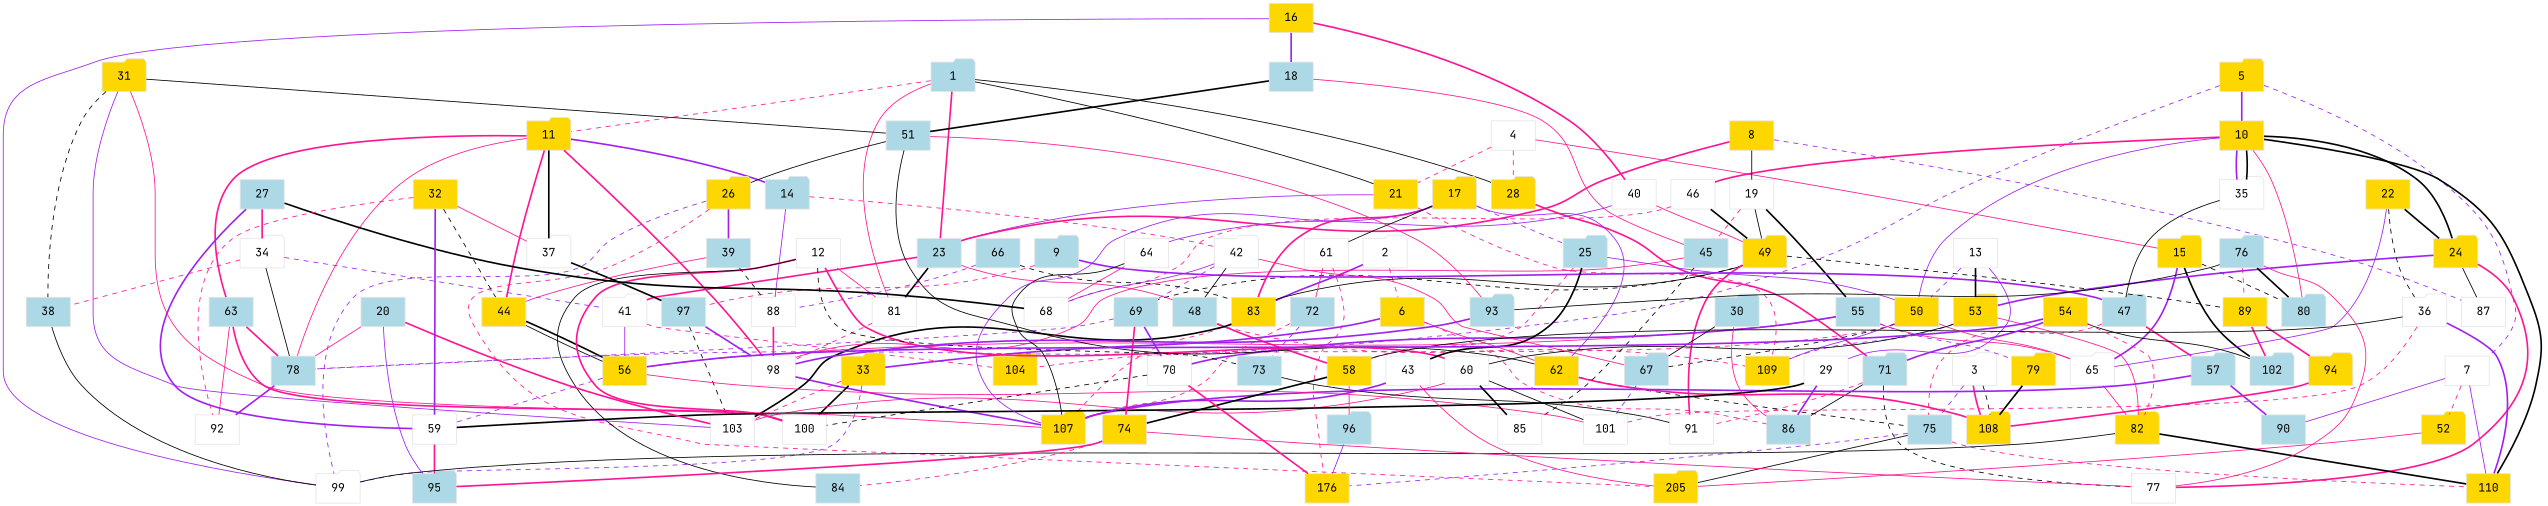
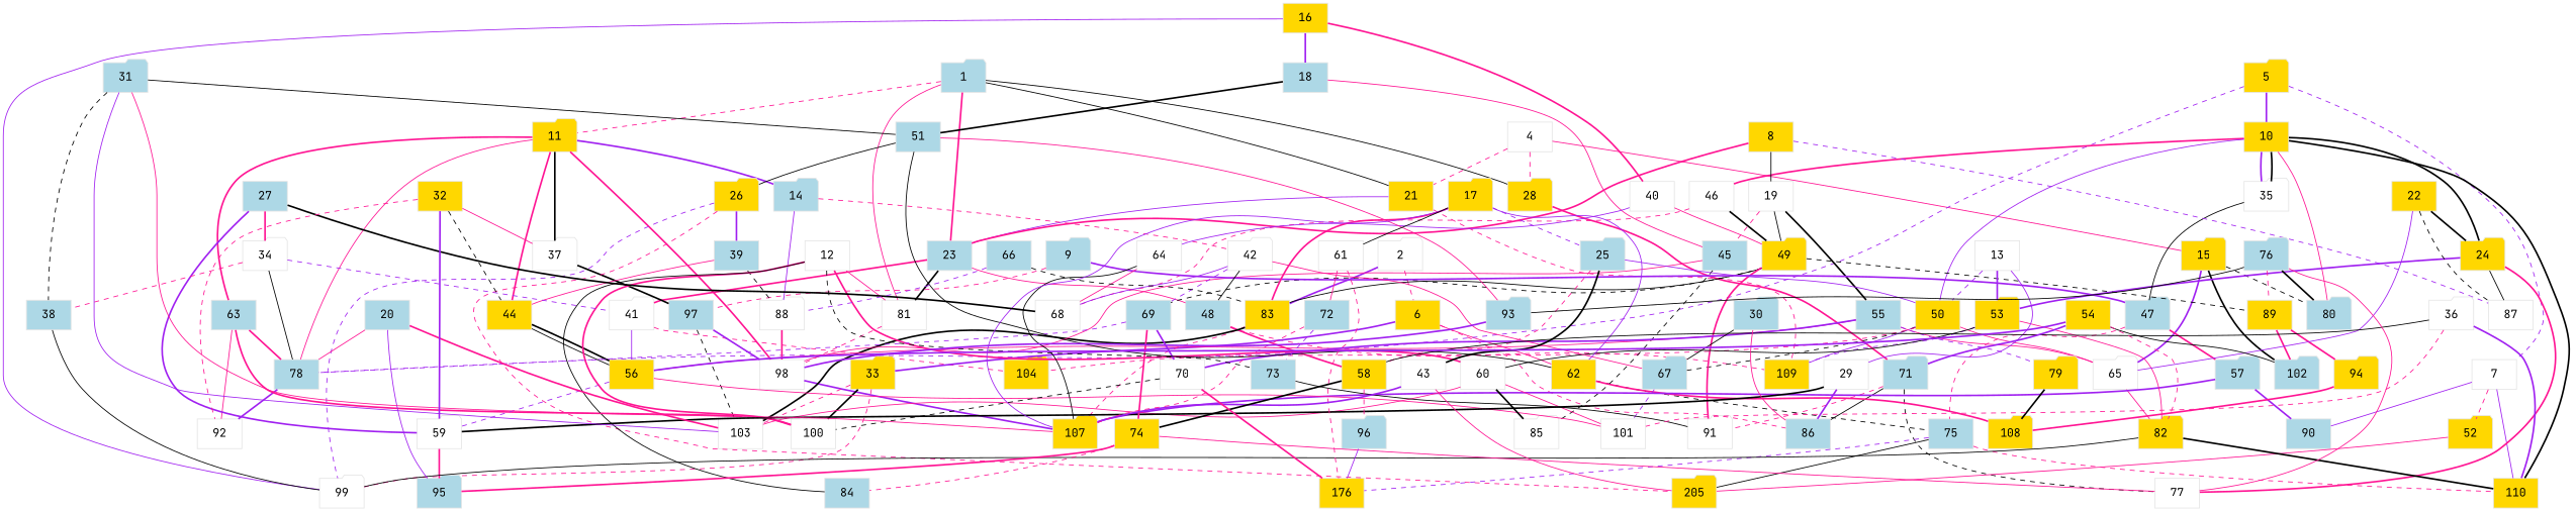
  graph {
    fontname="JetBrains Mono"
    node [color=gray90 fillcolor=lightblue fontname="JetBrains Mono" shape=box style=filled]
    edge [color=deeppink fontname="JetBrains Mono" style=bold]
    1 [shape=folder]
    11 [fillcolor=gold shape=folder]
    21 [fillcolor=gold]
    23
    28 [fillcolor=gold shape=folder]
    81 [fillcolor=white]
    78
    14 [shape=folder]
    37 [fillcolor=white shape=folder]
    44 [fillcolor=gold]
    63
    98 [fillcolor=white]
    109 [fillcolor=gold]
    48
    41 [fillcolor=white shape=folder]
    71 [shape=folder]
    2 [fillcolor=white shape=folder]
    6 [fillcolor=gold]
    83 [fillcolor=gold]
    33 [fillcolor=gold shape=folder]
    62 [fillcolor=gold]
    86
    107 [fillcolor=gold shape=folder]
    103 [fillcolor=white shape=folder]
-   3 [fillcolor=white shape=folder]
    75
    108 [fillcolor=gold shape=folder]
    110 [fillcolor=gold]
    n29 [fillcolor=gold label=205 shape=folder]
    n30 [fillcolor=gold label=176]
    4 [fillcolor=white]
    15 [fillcolor=gold shape=folder]
    80 [shape=folder]
    65 [fillcolor=white shape=folder]
    102 [shape=folder]
    5 [fillcolor=gold shape=folder]
    7 [fillcolor=white]
    10 [fillcolor=gold]
    52 [fillcolor=gold shape=folder]
    90
    24 [fillcolor=gold shape=folder]
    35 [fillcolor=white shape=folder]
    46 [fillcolor=white]
    50 [fillcolor=gold]
    92 [fillcolor=white]
    100 [fillcolor=white]
    99 [fillcolor=white shape=folder]
    8 [fillcolor=gold]
    19 [fillcolor=white]
    87 [fillcolor=white]
    45
    49 [fillcolor=gold shape=folder]
    55
    9 [shape=folder]
    47 [shape=folder]
    97
    26 [fillcolor=gold shape=folder]
    39
    57 [shape=folder]
    53 [fillcolor=gold shape=folder]
    77 [fillcolor=white]
    68 [fillcolor=white]
    67 [shape=folder]
    104 [fillcolor=gold shape=folder]
    42 [fillcolor=white shape=folder]
    88 [fillcolor=white shape=folder]
    56 [fillcolor=gold]
    12 [fillcolor=white]
    60 [fillcolor=white]
    84
    73
    101 [fillcolor=white]
    85 [fillcolor=white shape=folder]
    13 [fillcolor=white]
    29 [fillcolor=white]
    59 [fillcolor=white shape=folder]
    82 [fillcolor=gold shape=folder]
    69
    16 [fillcolor=gold]
    18
    40 [fillcolor=white]
    51
    64 [fillcolor=white]
    17 [fillcolor=gold shape=folder]
    25 [shape=folder]
    61 [fillcolor=white]
    43 [fillcolor=white]
    58 [fillcolor=gold]
    72
    93 [shape=folder]
    89 [fillcolor=gold]
    91 [fillcolor=white shape=folder]
    70 [fillcolor=white]
    79 [fillcolor=gold shape=folder]
    20
    95 [shape=folder]
    22 [fillcolor=gold]
    36 [fillcolor=white shape=folder]
    74 [fillcolor=gold]
    96 [shape=folder]
    27
    34 [fillcolor=white shape=folder]
    38
    30 [shape=folder]
-   31 [fillcolor=gold shape=folder]
+   31 [shape=folder]
    32 [fillcolor=gold]
    94 [fillcolor=gold shape=folder]
    54 [fillcolor=gold]
    66
    76 [shape=folder]
    1 -- 11 [style=dashed]
    1 -- 21 [color=black style=solid]
    1 -- 23
    1 -- 28 [color=black style=solid]
    1 -- 81 [style=solid]
    11 -- 78 [style=solid]
    11 -- 14 [color=purple]
    11 -- 37 [color=black]
    11 -- 44
    11 -- 63
    11 -- 98
    21 -- 23 [color=purple style=solid]
    21 -- 109 [style=dashed]
    23 -- 81 [color=black]
    23 -- 48 [style=solid]
    23 -- 41
    28 -- 71
    81 -- 98 [style=dashed]
    78 -- 92 [color=purple]
    14 -- 42 [style=dashed]
    14 -- 88 [color=purple style=solid]
    37 -- 97 [color=black]
    44 -- 56 [color=black style=solid]
    44 -- 56 [color=black]
    63 -- 78
    63 -- 92 [style=solid]
    63 -- 100
    98 -- 107 [color=purple]
    48 -- 109 [style=dashed]
    48 -- 58
    41 -- 104 [style=dashed]
    41 -- 56 [color=purple style=solid]
    71 -- 86 [color=black style=solid]
    71 -- 77 [color=black style=dashed]
    71 -- 91 [style=dashed]
    2 -- 6 [style=dashed]
    2 -- 83 [color=purple]
    6 -- 33 [color=purple]
    6 -- 62 [style=solid]
    6 -- 86 [style=dashed]
    83 -- 107 [style=dashed]
    83 -- 103 [color=black]
    33 -- 103 [style=dashed]
    33 -- 100 [color=black]
-   33 -- 99 [color=purple style=dashed]
+   33 -- 99 [style=dashed]
    62 -- 75 [color=black style=dashed]
    62 -- 108
-   3 -- 75 [color=purple style=dashed]
-   3 -- 108
-   3 -- 108 [color=black style=dashed]
    75 -- 110 [style=dashed]
    75 -- n29 [color=black style=solid]
    75 -- n30 [color=purple style=dashed]
    4 -- 21 [style=dashed]
    4 -- 28 [style=dashed]
    4 -- 15 [style=solid]
    15 -- 80 [color=black style=dashed]
    15 -- 65 [color=purple]
    15 -- 102 [color=black]
    65 -- 82 [style=solid]
    5 -- 78 [color=purple style=dashed]
    5 -- 7 [color=purple style=dashed]
    5 -- 10 [color=purple]
    7 -- 110 [color=purple style=solid]
    7 -- 52 [style=dashed]
    7 -- 90 [color=purple style=solid]
    10 -- 110 [color=black]
    10 -- 80 [style=solid]
    10 -- 24 [color=black]
    10 -- 35 [color=purple]
    10 -- 35 [color=black]
    10 -- 46
    10 -- 50 [color=purple style=solid]
    52 -- n29 [style=solid]
    24 -- 87 [color=black style=solid]
    24 -- 53 [color=purple]
    24 -- 77
    35 -- 47 [color=black style=solid]
    46 -- 49 [color=black]
    46 -- 68 [style=dashed]
    50 -- 109 [color=purple style=solid]
    50 -- 65 [style=solid]
    50 -- 67 [color=black style=dashed]
    50 -- 104 [style=dashed]
    8 -- 23
    8 -- 19 [color=black style=solid]
    8 -- 87 [color=purple style=dashed]
    19 -- 45 [style=dashed]
    19 -- 49 [color=black style=solid]
    19 -- 55 [color=black]
    45 -- 98 [style=solid]
    45 -- 85 [color=black style=dashed]
    49 -- 83 [color=black style=solid]
    49 -- 69 [color=black style=dashed]
    49 -- 89 [color=black style=dashed]
    49 -- 91
    55 -- 65 [style=solid]
    55 -- 56 [style=solid]
    55 -- 70 [color=purple]
    55 -- 79 [color=purple style=dashed]
    9 -- 47 [color=purple]
    9 -- 97 [style=dashed]
    47 -- 75 [style=dashed]
    47 -- 57
    97 -- 98 [color=purple]
    97 -- 103 [color=black style=dashed]
    26 -- n29 [style=dashed]
    26 -- 99 [color=purple style=dashed]
    26 -- 39 [color=purple]
    39 -- 44 [style=solid]
    39 -- 88 [color=black style=dashed]
    57 -- 107 [color=purple]
    57 -- 90 [color=purple]
    53 -- 109 [color=purple style=dashed]
    53 -- 60 [color=black style=solid]
    53 -- 82 [style=solid]
    67 -- 101 [color=purple style=dashed]
    42 -- 48 [color=black style=solid]
    42 -- 68 [color=purple style=solid]
    42 -- 67 [style=solid]
    42 -- 69 [color=purple style=dashed]
    88 -- 98
    56 -- 101 [style=solid]
    56 -- 59 [color=purple style=dashed]
    12 -- 81 [style=solid]
    12 -- 100
    12 -- 60
    12 -- 84 [color=black style=solid]
    12 -- 73 [color=black style=dashed]
    60 -- 103 [style=solid]
-   60 -- 101 [color=black style=solid]
+   60 -- 101 [style=solid]
    60 -- 85 [color=black]
    73 -- 91 [color=black style=solid]
    13 -- 50 [color=purple style=dashed]
-   13 -- 53 [color=black]
+   13 -- 53 [color=purple]
    13 -- 29 [color=purple style=solid]
    29 -- 86 [color=purple]
    29 -- 59 [color=black]
    59 -- 95
    82 -- 110 [color=black]
    82 -- 99 [color=black style=solid]
    69 -- 78 [color=purple style=dashed]
    69 -- 70 [color=purple]
    69 -- 74
    16 -- 99 [color=purple style=solid]
    16 -- 18 [color=purple]
    16 -- 40
    18 -- 45 [style=solid]
    18 -- 51 [color=black]
    40 -- 49 [style=solid]
    40 -- 64 [color=purple style=solid]
    51 -- 62 [color=black style=solid]
    51 -- 26 [color=black style=solid]
    51 -- 93 [style=solid]
    64 -- 107 [color=black style=solid]
    64 -- 68 [style=solid]
    17 -- 83
    17 -- 62 [color=purple style=solid]
    17 -- 107 [color=purple style=solid]
    17 -- 25 [color=purple style=dashed]
    17 -- 61 [color=black style=solid]
    25 -- 50 [color=purple style=solid]
    25 -- 43 [color=black]
    25 -- 58 [style=dashed]
    61 -- n30 [style=dashed]
    61 -- 72 [style=solid]
    43 -- 107 [color=purple]
    43 -- n29 [style=solid]
    58 -- 74 [color=black]
-   58 -- 96 [style=solid]
+   58 -- 96 [style=dashed]
    72 -- 107 [style=dashed]
    72 -- 73 [color=purple style=dashed]
    93 -- 98 [color=purple]
    89 -- 102
    89 -- 94
    70 -- n30
    70 -- 100 [color=black style=dashed]
    79 -- 108 [color=black]
    20 -- 78 [style=solid]
    20 -- 103
    20 -- 95 [color=purple style=solid]
    22 -- 65 [color=purple style=solid]
    22 -- 24 [color=black]
-   22 -- 36 [color=black style=dashed]
+   22 -- 87 [color=black style=dashed]
    36 -- 110 [color=purple]
    36 -- 101 [style=dashed]
    36 -- 58 [color=black style=solid]
    74 -- 77 [style=solid]
    74 -- 84 [style=dashed]
    74 -- 95
    96 -- n30 [color=purple style=solid]
    27 -- 68 [color=black]
    27 -- 59 [color=purple]
    27 -- 34
    34 -- 78 [color=black style=solid]
    34 -- 41 [color=purple style=dashed]
    34 -- 38 [style=dashed]
    38 -- 99 [color=black style=solid]
    30 -- 86 [style=solid]
    30 -- 67 [color=black style=solid]
    31 -- 107 [style=solid]
    31 -- 103 [color=purple style=solid]
    31 -- 51 [color=black style=solid]
    31 -- 38 [color=black style=dashed]
    32 -- 37 [style=solid]
    32 -- 44 [color=black style=dashed]
    32 -- 92 [style=dashed]
    32 -- 59 [color=purple]
    94 -- 108
    54 -- 71 [color=purple]
    54 -- 102 [color=black style=solid]
    54 -- 56 [color=purple]
    54 -- 82 [style=dashed]
    66 -- 83 [color=black style=dashed]
    66 -- 88 [color=purple style=dashed]
    76 -- 80 [color=black]
    76 -- 77 [style=solid]
    76 -- 93 [color=black style=solid]
    76 -- 89 [style=dashed]
  }
